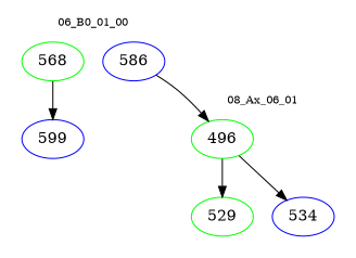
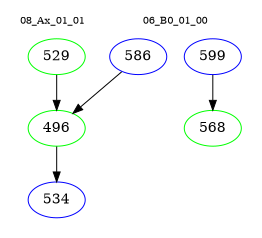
  digraph {
    node [color=green]
    edge [color=black]
    n1 [label=529]
    n2 [label=496]
    n3 [color=blue label=534]
    n4 [color=blue label=586]
    n5 [label=568]
    n6 [color=blue label=599]
    subgraph cluster_1 {
      color=white
      fontsize=10
-     label="08_Ax_06_01"
+     label="08_Ax_01_01"
      n1
      n2
      n3
    }
    subgraph cluster_2 {
      color=white
      fontsize=10
      label="06_B0_01_00"
      n4
      n5
      n6
    }
-   n2 -> n1
+   n1 -> n2
    n2 -> n3
    n4 -> n2
-   n5 -> n6
+   n6 -> n5
  }
